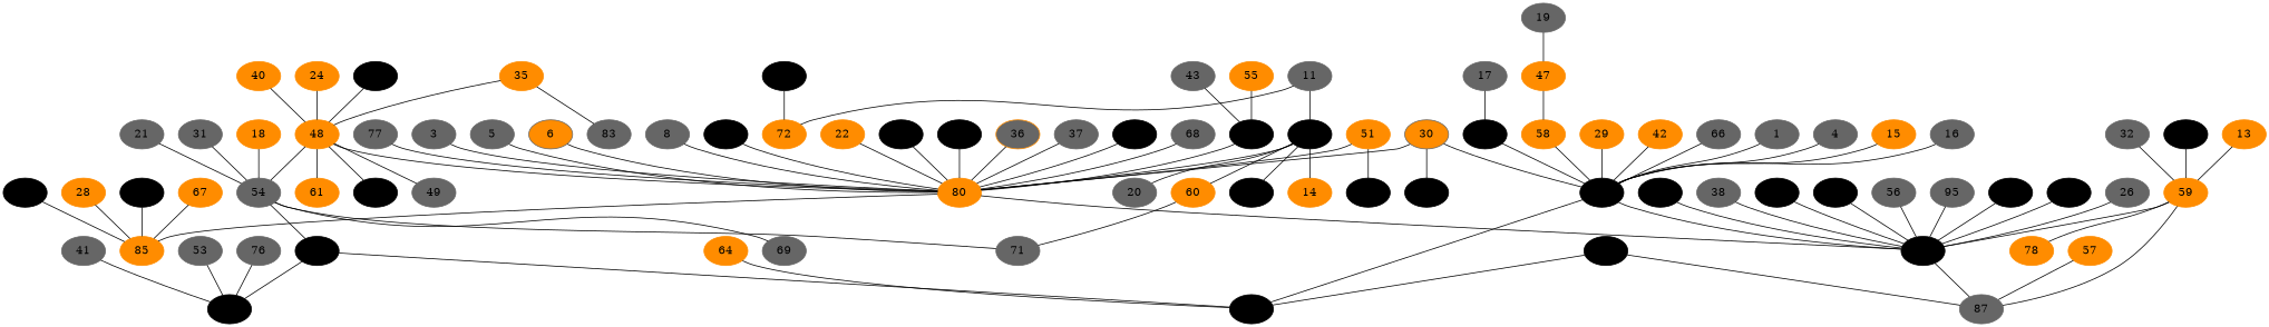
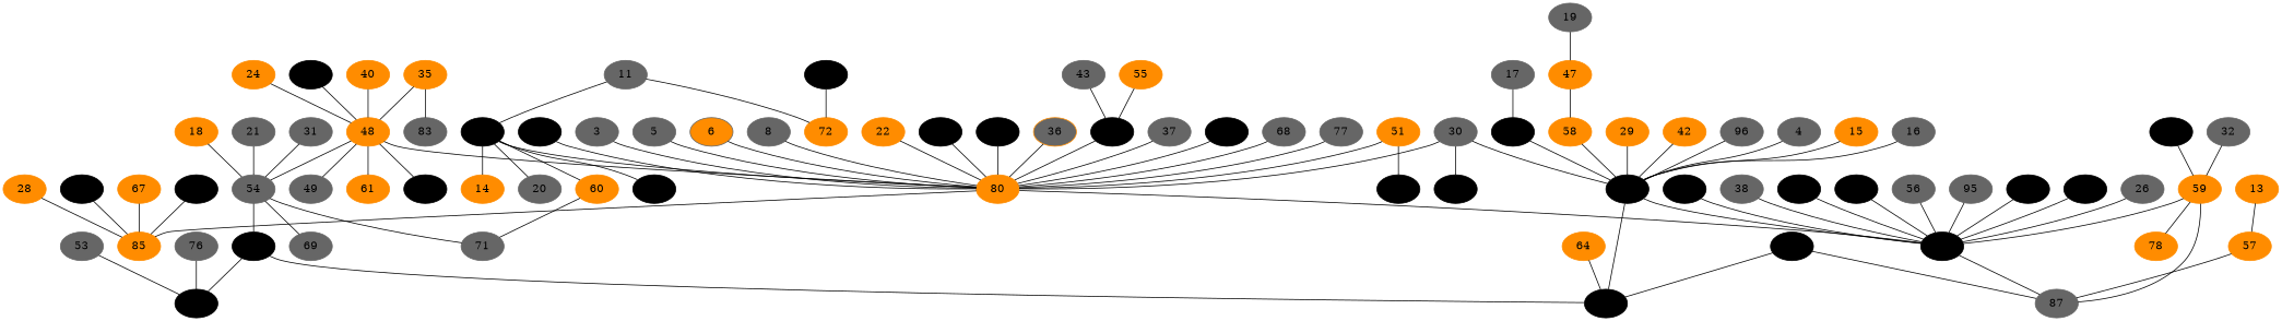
  graph {
    node [color=gray40 style=filled]
    edge [weight=1.0]
    73 [color=black]
-   1
    75 [color=black]
    82 [color=black]
    2 [color=black]
    80 [color=darkorange]
    85 [color=darkorange]
    3
    4
    5
    6 [fillcolor=darkorange]
    7 [color=black]
    87
    8
    9 [color=black]
    10 [color=black]
    12 [color=black]
    11
    72 [color=darkorange]
    14 [color=darkorange]
    20
    23 [color=black]
    60 [color=darkorange]
    71
    13 [color=darkorange]
    59 [color=darkorange]
    78 [color=darkorange]
    15 [color=darkorange]
    16
    63 [color=black]
    17
    18 [color=darkorange]
    54
    69
    74 [color=black]
    47 [color=darkorange]
    19
    58 [color=darkorange]
    21
    22 [color=darkorange]
    24 [color=darkorange]
    48 [color=darkorange]
    49
    61 [color=darkorange]
    70 [color=black]
    25 [color=black]
    26
    27 [color=black]
    28 [color=darkorange]
    29 [color=darkorange]
-   30 [fillcolor=darkorange]
+   30
    84 [color=black]
    31
    32
    33 [color=black]
    34 [color=black]
    35 [color=darkorange]
    83
    36 [color=darkorange fillcolor=gray40]
    37
    38
    39 [color=black]
    40 [color=darkorange]
    86 [color=black]
-   41
    42 [color=darkorange]
    79 [color=black]
    43
    44 [color=black]
    45 [color=black]
    46 [color=black]
    50 [color=black]
    51 [color=darkorange]
    52 [color=black]
    53
    55 [color=darkorange]
    56
    57 [color=darkorange]
    62 [color=black]
    64 [color=darkorange]
    n81 [label=95]
-   66
+   66 [label=96]
    67 [color=darkorange]
    68
    76
    77
    81 [color=black]
    73 -- 75
    73 -- 82
-   1 -- 73
    82 -- 87
    2 -- 80
    80 -- 82
    80 -- 85
    3 -- 80
    4 -- 73
    5 -- 80
    6 -- 80
    7 -- 75
    7 -- 87
    8 -- 80
    9 -- 85
    10 -- 82
    12 -- 80
    12 -- 14
    12 -- 20
    12 -- 23
    12 -- 60
    11 -- 12
    11 -- 72
    60 -- 71
-   13 -- 59
+   13 -- 57
    59 -- 82 [weight=2.0]
    59 -- 87
    59 -- 78
    15 -- 73
    16 -- 73
    63 -- 73
    17 -- 63
    18 -- 54
    54 -- 71
    54 -- 69
    54 -- 74
    74 -- 75
    74 -- 86
    47 -- 58
    19 -- 47
    58 -- 73
    21 -- 54
    22 -- 80
    24 -- 48
    48 -- 80
    48 -- 54
    48 -- 49
    48 -- 61
    48 -- 70
    25 -- 80
    26 -- 82
    27 -- 82
    28 -- 85
    29 -- 73
    30 -- 73
    30 -- 80
    30 -- 84
    31 -- 54
    32 -- 59
    33 -- 80
    34 -- 85
    35 -- 48
    35 -- 83
    36 -- 80
    37 -- 80
    38 -- 82
    39 -- 48
    40 -- 48
-   41 -- 86
    42 -- 73
    79 -- 80 [weight=2.0]
    43 -- 79
    44 -- 59
    45 -- 82
    46 -- 80
    50 -- 82
    51 -- 80
    51 -- 52
    53 -- 86
    55 -- 79
    56 -- 82
    57 -- 87
    62 -- 72
    64 -- 75
    n81 -- 82
    66 -- 73
    67 -- 85
    68 -- 80
    76 -- 86
    77 -- 80
    81 -- 82
  }
